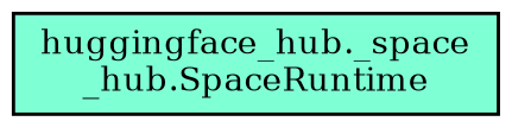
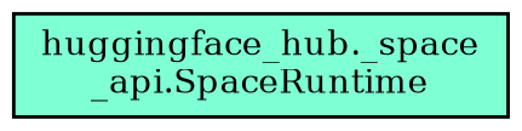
  digraph {
    rankdir=TB
    fontname="DejaVu Serif"
-   n1 [color=black fillcolor=aquamarine fontname="DejaVu Serif" fontsize=10 height=0.2 label="huggingface_hub._space\l_hub.SpaceRuntime" shape=box style=filled width=0.4]
+   n1 [color=black fillcolor=aquamarine fontname="DejaVu Serif" fontsize=10 height=0.2 label="huggingface_hub._space\l_api.SpaceRuntime" shape=box style=filled width=0.4]
  }
